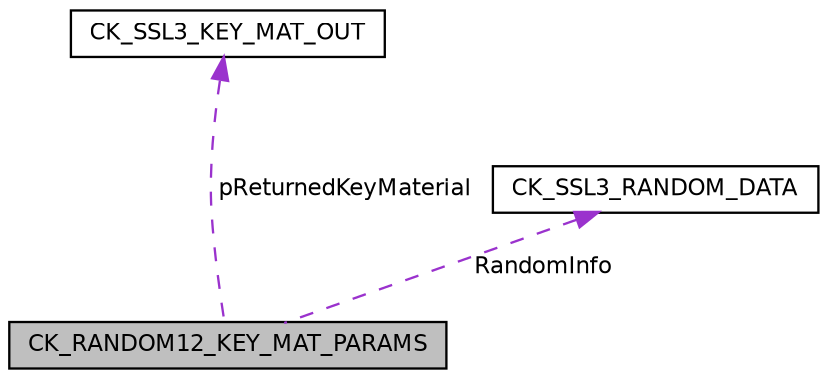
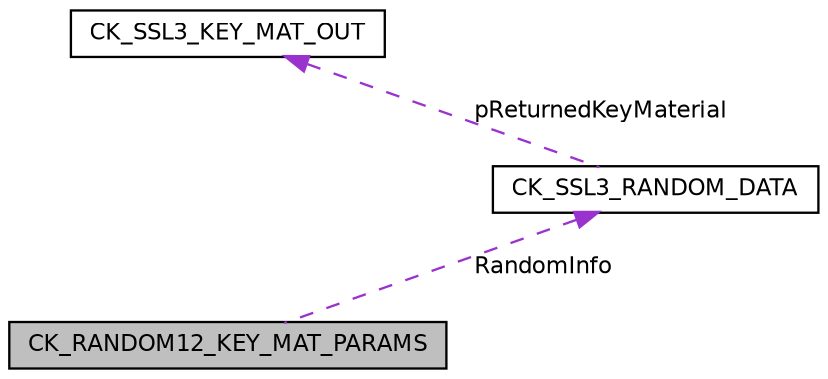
  digraph {
    node [color=black fillcolor=white fontname=Helvetica fontsize=10 shape=record style=filled]
    edge [color=darkorchid3 dir=back fontname=Helvetica fontsize=10 labelfontname=Helvetica labelfontsize=10 style=dashed]
    n1 [fillcolor=grey75 fontcolor=black height=0.2 label=CK_RANDOM12_KEY_MAT_PARAMS width=0.4]
    n2 [height=0.2 label=CK_SSL3_KEY_MAT_OUT width=0.4]
    n3 [height=0.2 label=CK_SSL3_RANDOM_DATA width=0.4]
-   n2 -> n1 [label=" pReturnedKeyMaterial"]
+   n2 -> n3 [label=" pReturnedKeyMaterial"]
    n3 -> n1 [label=" RandomInfo"]
  }
